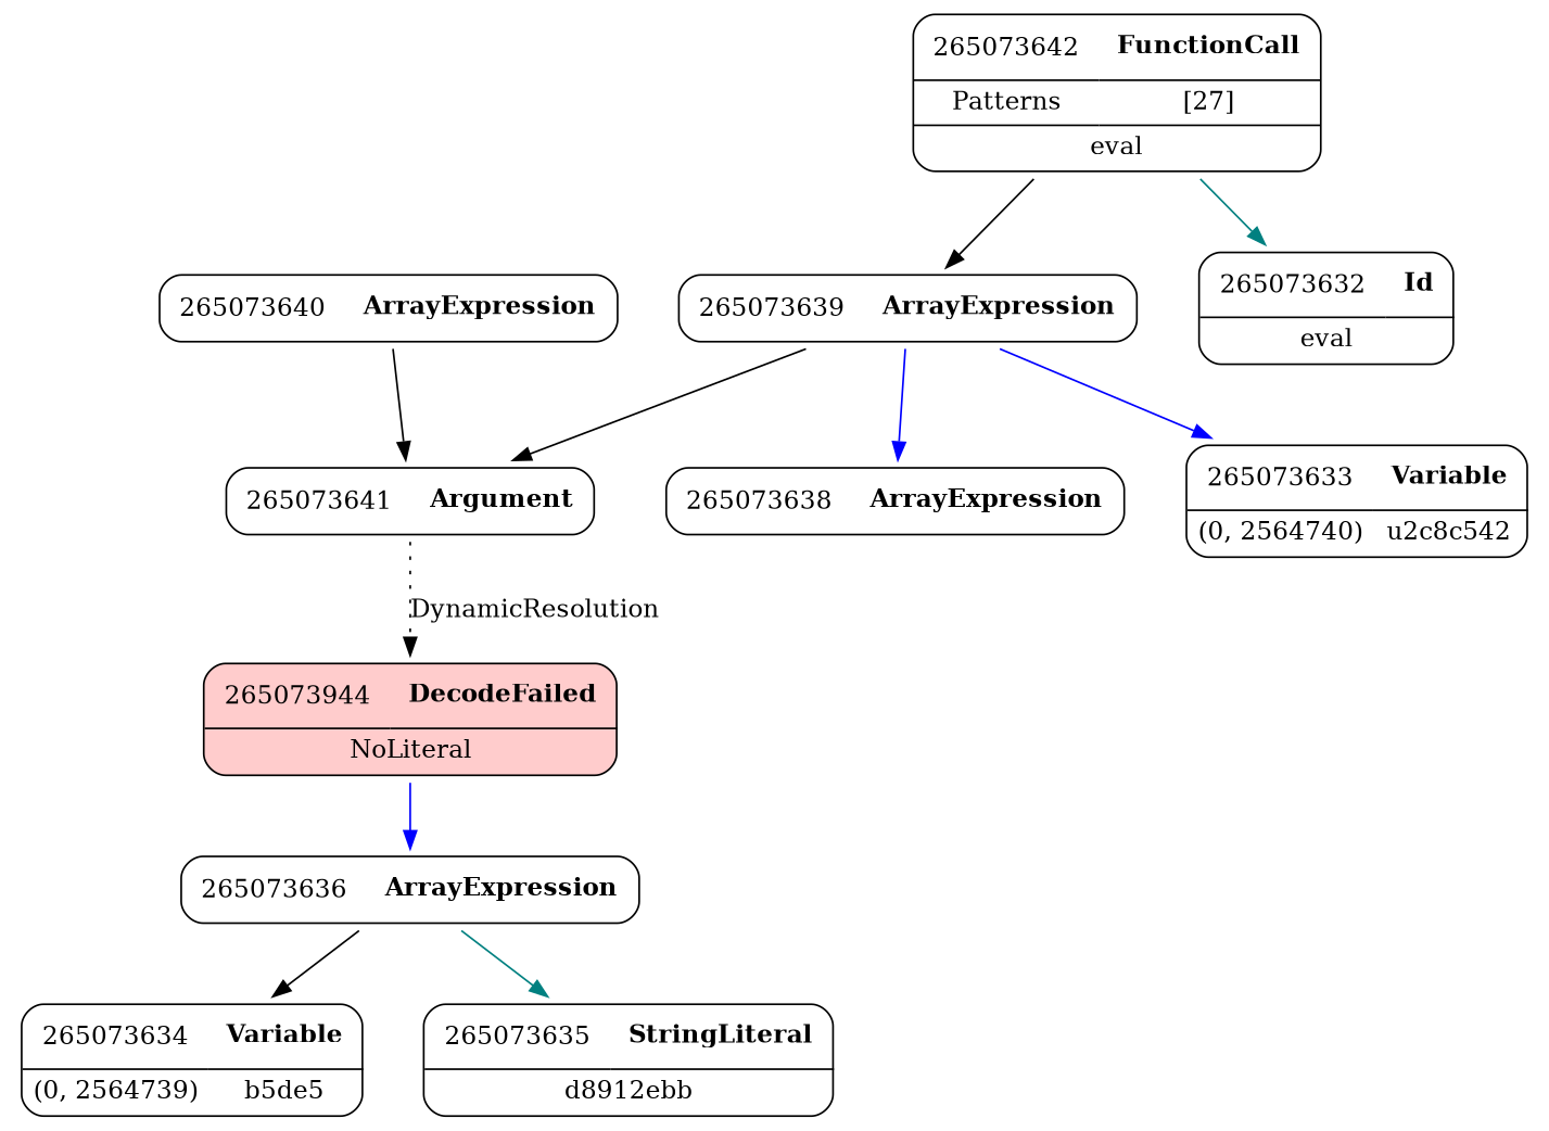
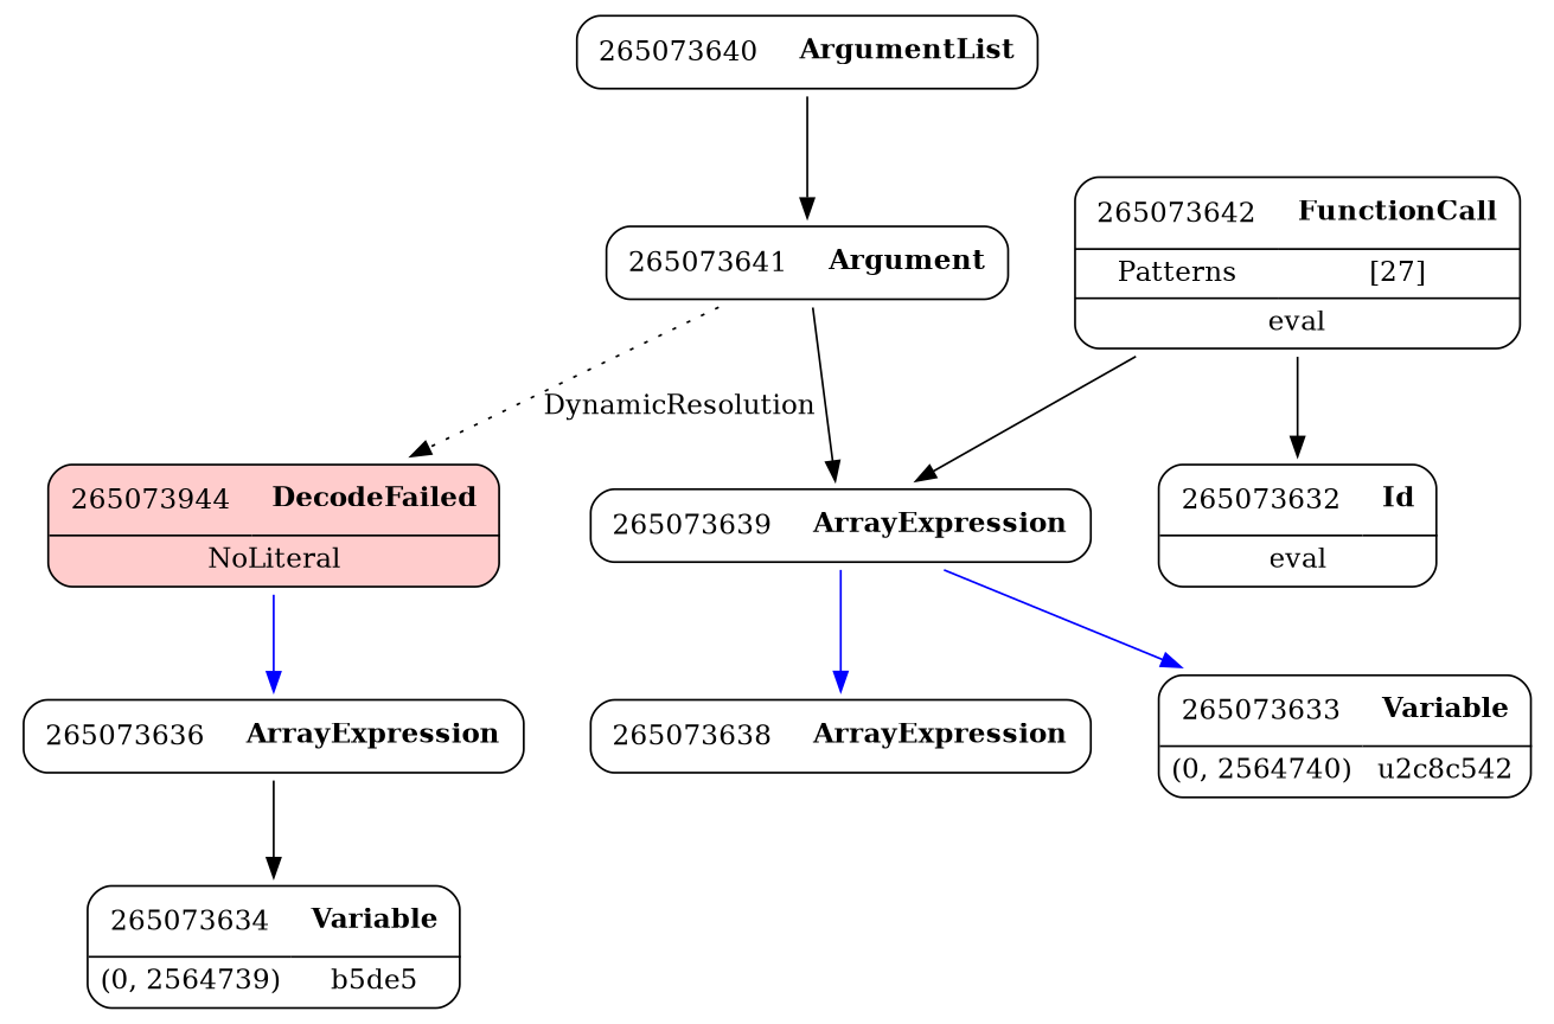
  digraph {
    node [shape=none]
    edge [color=black weight=2]
-   n1 [label=<<TABLE border='1' cellspacing='0' cellpadding='10' style='rounded' ><TR><TD border='0'>265073640</TD><TD border='0'><B>ArrayExpression</B></TD></TR></TABLE>>]
+   n1 [label=<<TABLE border='1' cellspacing='0' cellpadding='10' style='rounded' ><TR><TD border='0'>265073640</TD><TD border='0'><B>ArgumentList</B></TD></TR></TABLE>>]
    n2 [label=<<TABLE border='1' cellspacing='0' cellpadding='10' style='rounded' ><TR><TD border='0'>265073641</TD><TD border='0'><B>Argument</B></TD></TR></TABLE>>]
    n3 [label=<<TABLE border='1' cellspacing='0' cellpadding='10' style='rounded' bgcolor='#FFCCCC' ><TR><TD border='0'>265073944</TD><TD border='0'><B>DecodeFailed</B></TD></TR><HR/><TR><TD border='0' cellpadding='5' colspan='2'>NoLiteral</TD></TR></TABLE>>]
    n4 [label=<<TABLE border='1' cellspacing='0' cellpadding='10' style='rounded' ><TR><TD border='0'>265073639</TD><TD border='0'><B>ArrayExpression</B></TD></TR></TABLE>>]
    n5 [label=<<TABLE border='1' cellspacing='0' cellpadding='10' style='rounded' ><TR><TD border='0'>265073636</TD><TD border='0'><B>ArrayExpression</B></TD></TR></TABLE>>]
    n6 [label=<<TABLE border='1' cellspacing='0' cellpadding='10' style='rounded' ><TR><TD border='0'>265073638</TD><TD border='0'><B>ArrayExpression</B></TD></TR></TABLE>>]
    n7 [label=<<TABLE border='1' cellspacing='0' cellpadding='10' style='rounded' ><TR><TD border='0'>265073633</TD><TD border='0'><B>Variable</B></TD></TR><HR/><TR><TD border='0' cellpadding='5'>(0, 2564740)</TD><TD border='0' cellpadding='5'>u2c8c542</TD></TR></TABLE>>]
    n8 [label=<<TABLE border='1' cellspacing='0' cellpadding='10' style='rounded' ><TR><TD border='0'>265073642</TD><TD border='0'><B>FunctionCall</B></TD></TR><HR/><TR><TD border='0' cellpadding='5'>Patterns</TD><TD border='0' cellpadding='5'>[27]</TD></TR><HR/><TR><TD border='0' cellpadding='5' colspan='2'>eval</TD></TR></TABLE>>]
    n9 [label=<<TABLE border='1' cellspacing='0' cellpadding='10' style='rounded' ><TR><TD border='0'>265073632</TD><TD border='0'><B>Id</B></TD></TR><HR/><TR><TD border='0' cellpadding='5' colspan='2'>eval</TD></TR></TABLE>>]
    n10 [label=<<TABLE border='1' cellspacing='0' cellpadding='10' style='rounded' ><TR><TD border='0'>265073634</TD><TD border='0'><B>Variable</B></TD></TR><HR/><TR><TD border='0' cellpadding='5'>(0, 2564739)</TD><TD border='0' cellpadding='5'>b5de5</TD></TR></TABLE>>]
-   n11 [label=<<TABLE border='1' cellspacing='0' cellpadding='10' style='rounded' ><TR><TD border='0'>265073635</TD><TD border='0'><B>StringLiteral</B></TD></TR><HR/><TR><TD border='0' cellpadding='5' colspan='2'>d8912ebb</TD></TR></TABLE>>]
    n1 -> n2
    n2 -> n3 [label=DynamicResolution style=dotted weight=""]
-   n4 -> n2
+   n2 -> n4
    n3 -> n5 [color=blue]
    n4 -> n6 [color=blue]
    n4 -> n7 [color=blue]
    n5 -> n10
-   n5 -> n11 [color=teal]
    n8 -> n4
-   n8 -> n9 [color=teal]
+   n8 -> n9
  }
